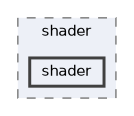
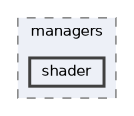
  digraph {
    compound=true
    n1 [color=grey25 fillcolor="#edf0f7" fontname=Helvetica fontsize=10 height=0.2 label=shader shape=box style="filled,bold" width=0.4]
    subgraph cluster_1 {
      bgcolor="#edf0f7"
      fontname=Helvetica
      fontsize=10
-     label=shader
+     label=managers
      pencolor=grey50
      style="filled,dashed"
      n1
    }
  }
